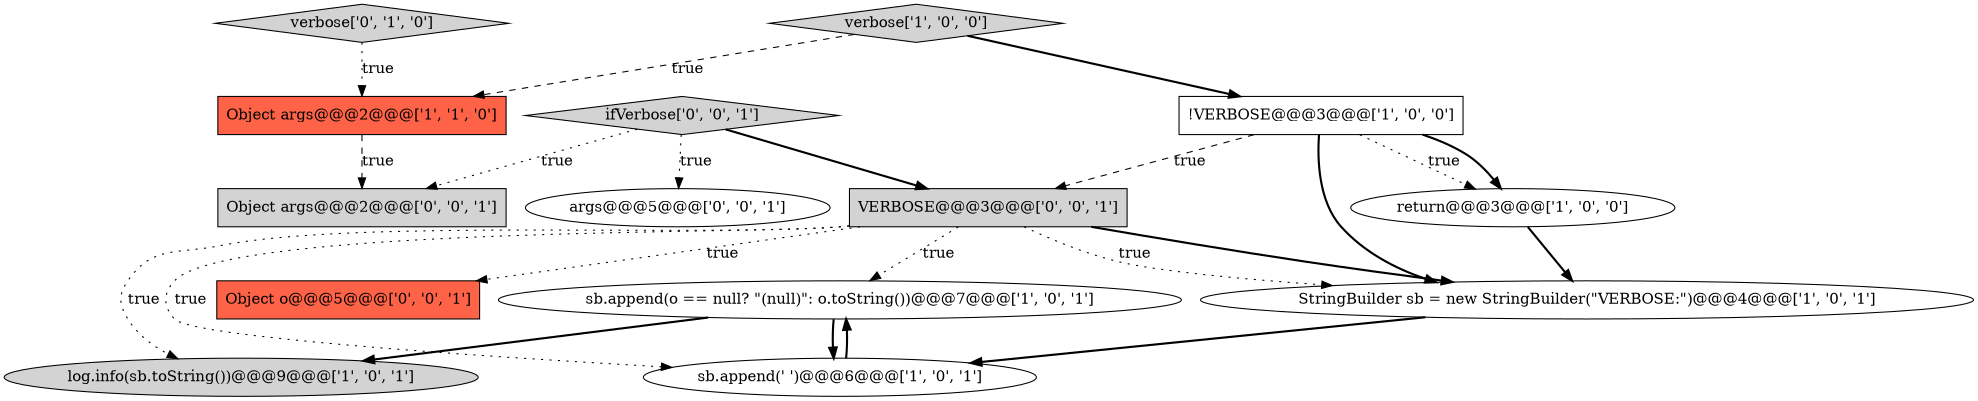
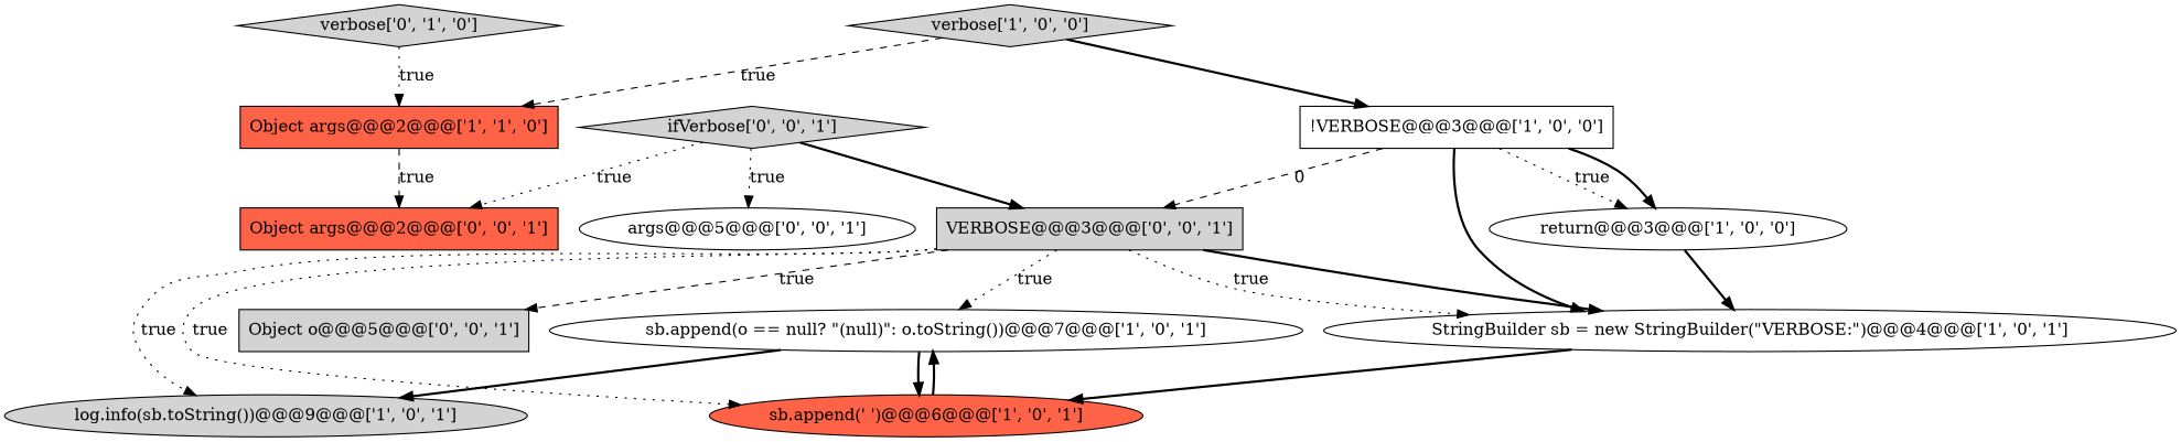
  digraph {
    node [fillcolor=white shape=ellipse style=filled]
    edge [style=bold]
    n1 [label="sb.append(o == null? \"(null)\": o.toString())@@@7@@@['1', '0', '1']"]
-   n2 [label="sb.append(' ')@@@6@@@['1', '0', '1']"]
+   n2 [fillcolor=tomato label="sb.append(' ')@@@6@@@['1', '0', '1']"]
    n3 [fillcolor=lightgray label="log.info(sb.toString())@@@9@@@['1', '0', '1']"]
    n4 [label="args@@@5@@@['0', '0', '1']"]
    n5 [fillcolor=lightgray label="VERBOSE@@@3@@@['0', '0', '1']" shape=box]
    n6 [label="StringBuilder sb = new StringBuilder(\"VERBOSE:\")@@@4@@@['1', '0', '1']"]
-   n7 [fillcolor=tomato label="Object o@@@5@@@['0', '0', '1']" shape=box]
+   n7 [fillcolor=lightgray label="Object o@@@5@@@['0', '0', '1']" shape=box]
    n8 [fillcolor=lightgray label="verbose['1', '0', '0']" shape=diamond]
    n9 [label="!VERBOSE@@@3@@@['1', '0', '0']" shape=box]
    n10 [fillcolor=tomato label="Object args@@@2@@@['1', '1', '0']" shape=box]
    n11 [label="return@@@3@@@['1', '0', '0']"]
-   n12 [fillcolor=lightgray label="Object args@@@2@@@['0', '0', '1']" shape=box]
+   n12 [fillcolor=tomato label="Object args@@@2@@@['0', '0', '1']" shape=box]
    n13 [fillcolor=lightgray label="verbose['0', '1', '0']" shape=diamond]
    n14 [fillcolor=lightgray label="ifVerbose['0', '0', '1']" shape=diamond]
    n1 -> n2
    n1 -> n3
    n2 -> n1
    n5 -> n1 [label=true style=dotted]
    n5 -> n2 [label=true style=dotted]
    n5 -> n3 [label=true style=dotted]
    n5 -> n6 [label=true style=dotted]
    n5 -> n6
-   n5 -> n7 [label=true style=dotted]
+   n5 -> n7 [label=true style=dashed]
    n6 -> n2
    n8 -> n9
    n8 -> n10 [label=true style=dashed]
-   n9 -> n5 [label=true style=dashed]
+   n9 -> n5 [label=0 style=dashed]
    n9 -> n6
    n9 -> n11 [label=true style=dotted]
    n9 -> n11
    n10 -> n12 [label=true style=dashed]
    n11 -> n6
    n13 -> n10 [label=true style=dotted]
    n14 -> n4 [label=true style=dotted]
    n14 -> n5
    n14 -> n12 [label=true style=dotted]
  }
